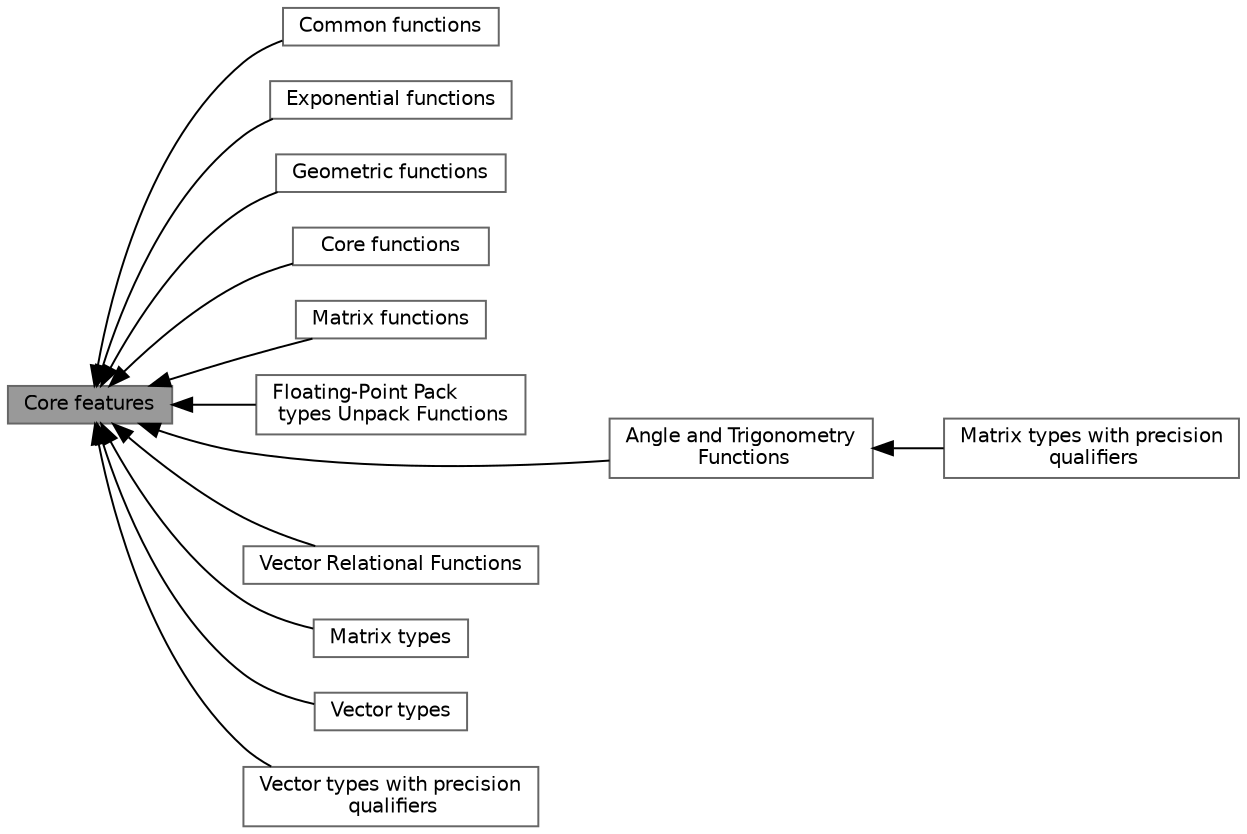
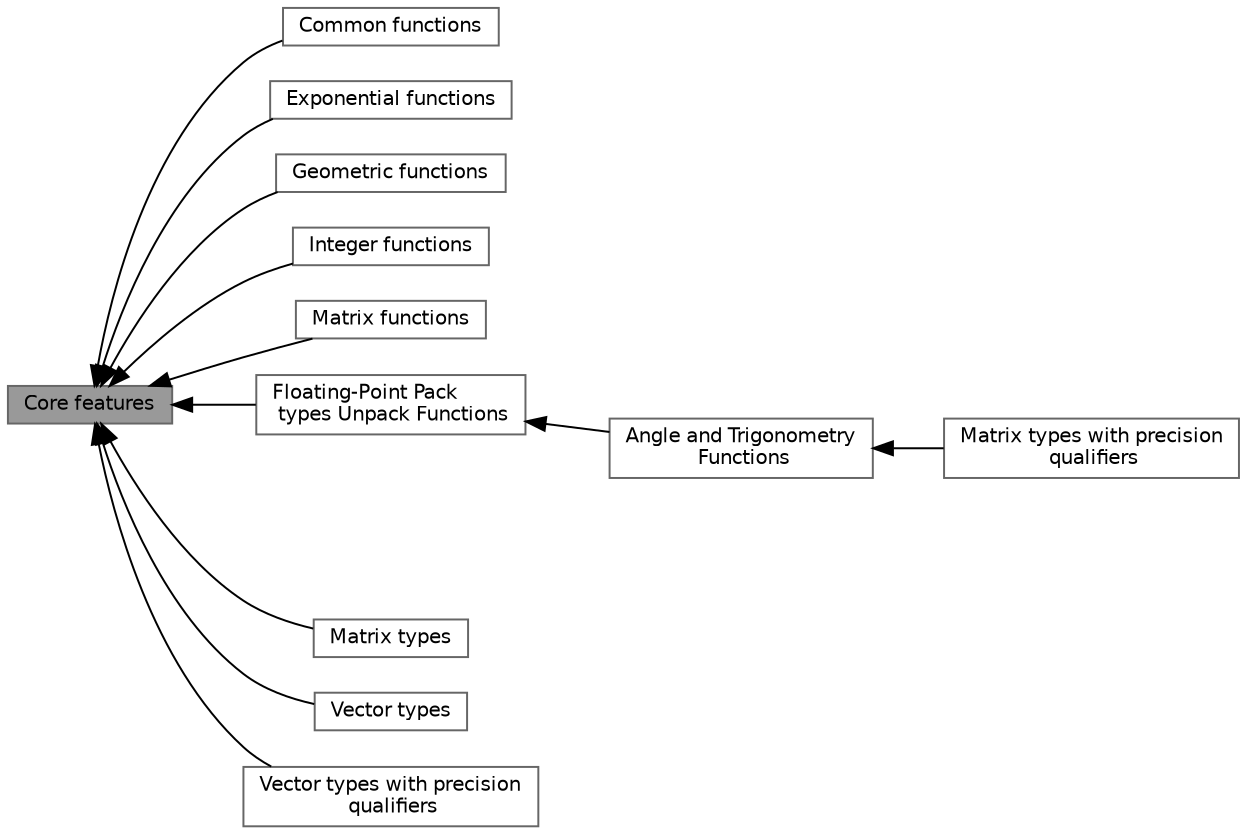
  digraph {
    fontname="DejaVu Sans"
    rankdir=LR
    node [color=grey40 fillcolor=white fontname="DejaVu Sans" fontsize=10 shape=box style=filled]
    edge [dir=back fontname="DejaVu Sans" fontsize=10 labelfontname=Helvetica labelfontsize=10 shape=plaintext style=solid]
    n1 [color=gray40 fillcolor=grey60 fontcolor=black height=0.2 label="Core features" width=0.4]
    n2 [height=0.2 label="Common functions" width=0.4]
    n3 [height=0.2 label="Exponential functions" width=0.4]
    n4 [height=0.2 label="Geometric functions" width=0.4]
-   n5 [height=0.2 label="Core functions" width=0.4]
+   n5 [height=0.2 label="Integer functions" width=0.4]
    n6 [height=0.2 label="Matrix functions" width=0.4]
    n7 [height=0.2 label="Floating-Point Pack\l types Unpack Functions" width=0.4]
    n8 [height=0.2 label="Angle and Trigonometry\l Functions" width=0.4]
-   n9 [height=0.2 label="Vector Relational Functions" width=0.4]
    n10 [height=0.2 label="Matrix types" width=0.4]
    n11 [height=0.2 label="Vector types" width=0.4]
    n12 [height=0.2 label="Vector types with precision\l qualifiers" width=0.4]
    n13 [height=0.2 label="Matrix types with precision\l qualifiers" width=0.4]
    n1 -> n2
    n1 -> n3
    n1 -> n4
    n1 -> n5
    n1 -> n6
    n1 -> n7
-   n1 -> n8
-   n1 -> n9
+   n7 -> n8
    n1 -> n10
    n1 -> n11
    n1 -> n12
    n8 -> n13
  }
